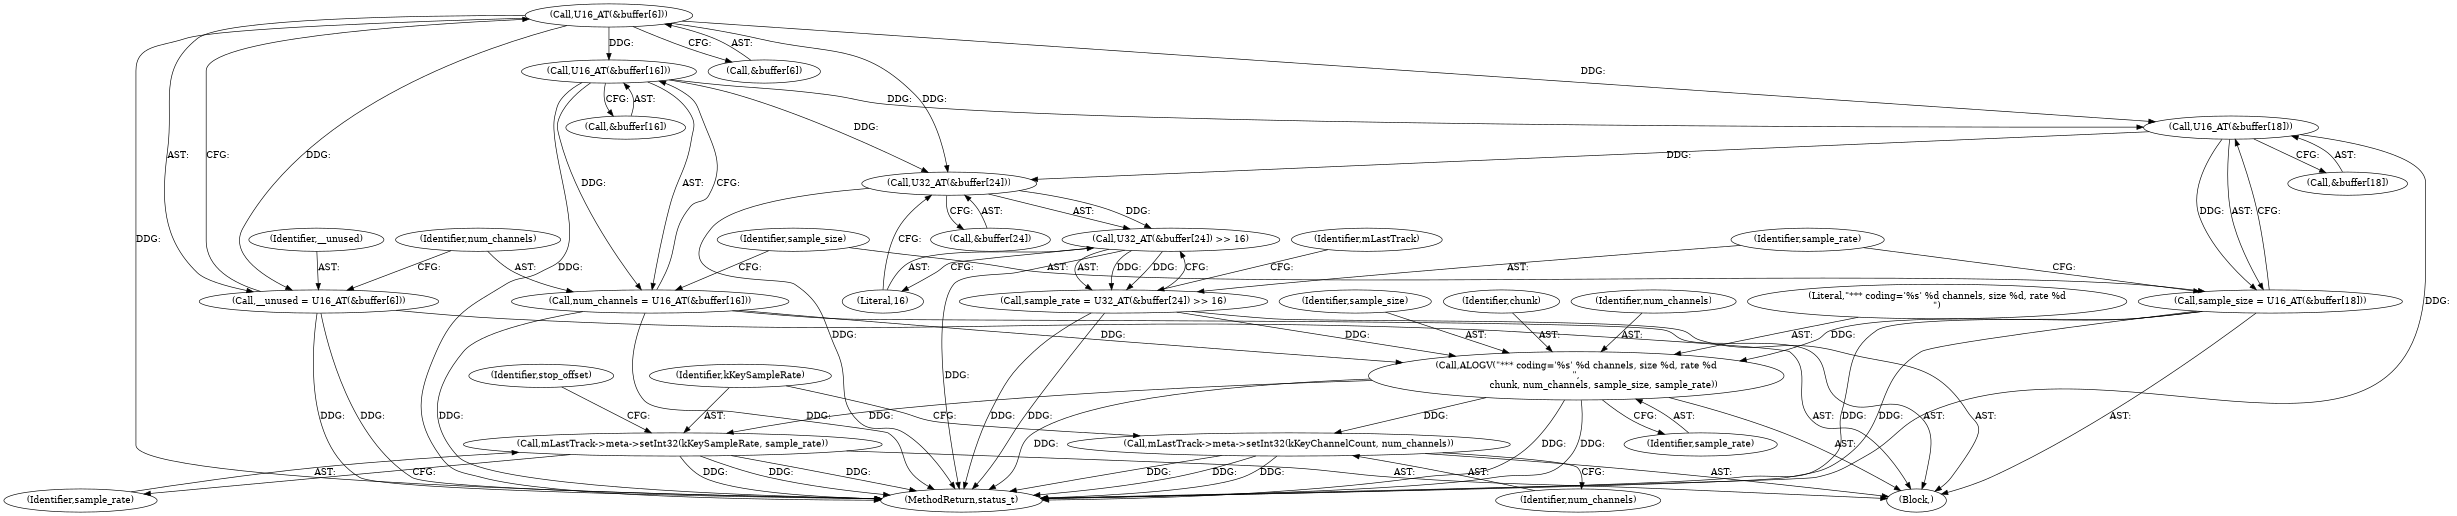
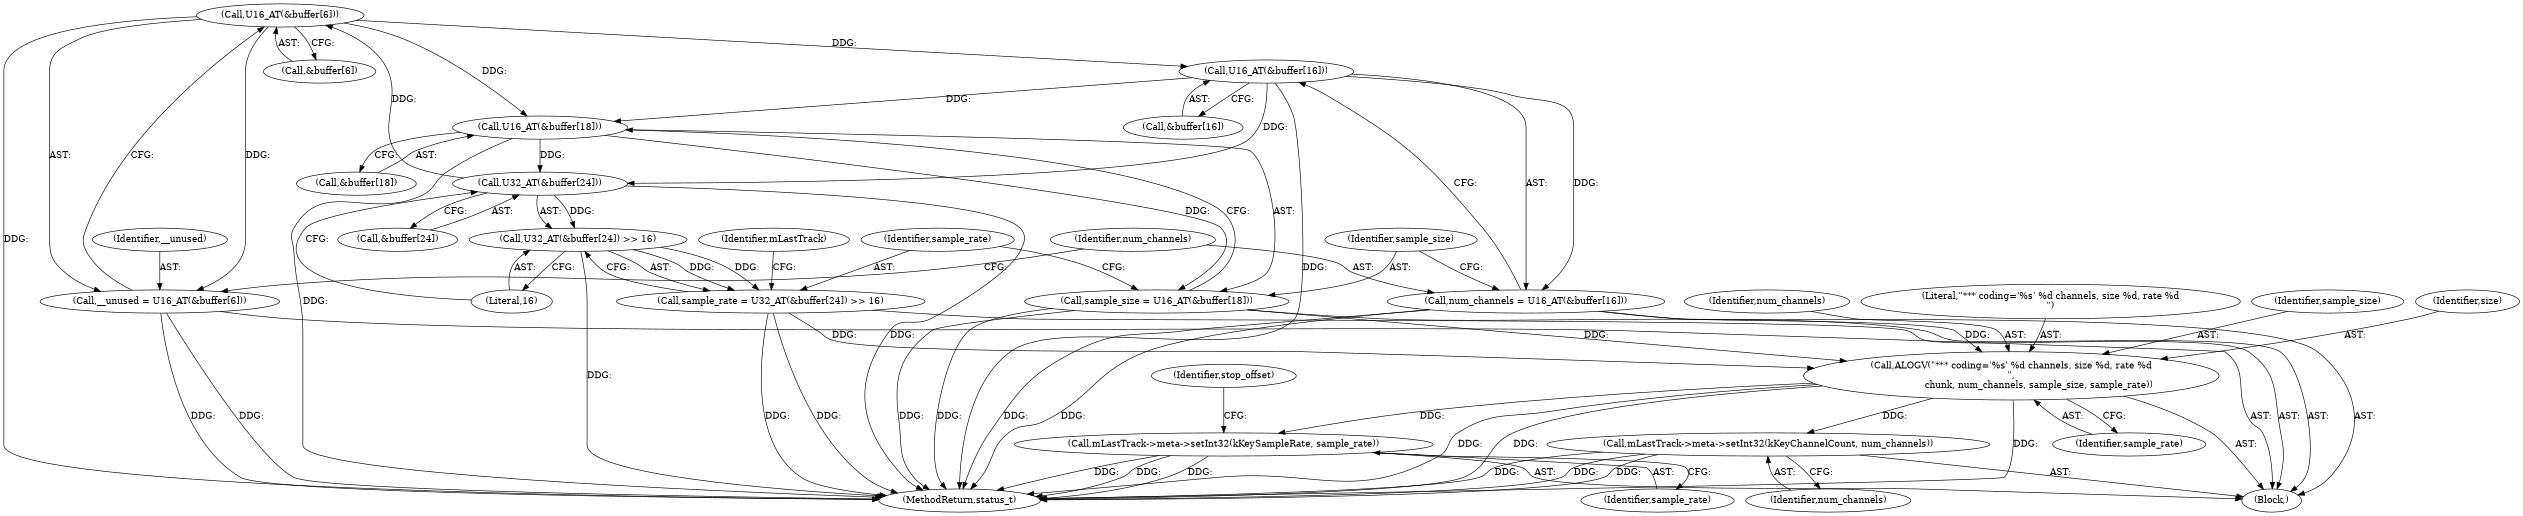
  digraph {
    n1 [label="(Call,U16_AT(&buffer[6]))"]
    n2 [label="(Call,__unused = U16_AT(&buffer[6]))"]
    n3 [label="(Call,U16_AT(&buffer[16]))"]
    n4 [label="(Call,U16_AT(&buffer[18]))"]
    n5 [label="(Call,U32_AT(&buffer[24]))"]
    n6 [label="(Call,&buffer[6])"]
    n7 [label="(MethodReturn,status_t)"]
    n8 [label="(Block,)"]
    n9 [label="(Call,num_channels = U16_AT(&buffer[16]))"]
    n10 [label="(Call,&buffer[16])"]
    n11 [label="(Call,sample_size = U16_AT(&buffer[18]))"]
    n12 [label="(Call,&buffer[18])"]
    n13 [label="(Call,U32_AT(&buffer[24]) >> 16)"]
    n14 [label="(Call,&buffer[24])"]
    n15 [label="(Call,ALOGV(\"*** coding='%s' %d channels, size %d, rate %d\n\",\n                   chunk, num_channels, sample_size, sample_rate))"]
    n16 [label="(Call,mLastTrack->meta->setInt32(kKeyChannelCount, num_channels))"]
    n17 [label="(Call,mLastTrack->meta->setInt32(kKeySampleRate, sample_rate))"]
    n18 [label="(Identifier,sample_rate)"]
    n19 [label="(Identifier,num_channels)"]
    n20 [label="(Identifier,sample_rate)"]
    n21 [label="(Call,sample_rate = U32_AT(&buffer[24]) >> 16)"]
    n22 [label="(Literal,16)"]
    n23 [label="(Literal,\"*** coding='%s' %d channels, size %d, rate %d\n\")"]
    n24 [label="(Identifier,mLastTrack)"]
    n25 [label="(Identifier,sample_rate)"]
    n26 [label="(Identifier,sample_size)"]
    n27 [label="(Identifier,num_channels)"]
    n28 [label="(Identifier,stop_offset)"]
-   n29 [label="(Identifier,kKeySampleRate)"]
    n30 [label="(Identifier,sample_size)"]
-   n31 [label="(Identifier,chunk)"]
+   n31 [label="(Identifier,size)"]
    n32 [label="(Identifier,num_channels)"]
    n33 [label="(Identifier,__unused)"]
    n1 -> n2 [label="AST: "]
    n1 -> n2 [label="DDG: "]
    n1 -> n3 [label="DDG: "]
    n1 -> n4 [label="DDG: "]
-   n1 -> n5 [label="DDG: "]
+   n5 -> n1 [label="DDG: "]
    n1 -> n6 [label="CFG: "]
    n1 -> n7 [label="DDG: "]
    n2 -> n1 [label="CFG: "]
    n2 -> n7 [label="DDG: "]
    n2 -> n7 [label="DDG: "]
    n2 -> n8 [label="AST: "]
    n3 -> n4 [label="DDG: "]
    n3 -> n5 [label="DDG: "]
    n3 -> n7 [label="DDG: "]
    n3 -> n9 [label="AST: "]
    n3 -> n9 [label="DDG: "]
    n3 -> n10 [label="CFG: "]
    n4 -> n5 [label="DDG: "]
    n4 -> n7 [label="DDG: "]
    n4 -> n11 [label="AST: "]
    n4 -> n11 [label="DDG: "]
    n4 -> n12 [label="CFG: "]
    n5 -> n7 [label="DDG: "]
    n5 -> n13 [label="AST: "]
    n5 -> n13 [label="DDG: "]
    n5 -> n14 [label="CFG: "]
    n6 -> n1 [label="AST: "]
    n9 -> n3 [label="CFG: "]
    n9 -> n7 [label="DDG: "]
    n9 -> n7 [label="DDG: "]
    n9 -> n8 [label="AST: "]
    n9 -> n15 [label="DDG: "]
    n10 -> n3 [label="AST: "]
    n11 -> n4 [label="CFG: "]
    n11 -> n7 [label="DDG: "]
    n11 -> n7 [label="DDG: "]
    n11 -> n8 [label="AST: "]
    n11 -> n15 [label="DDG: "]
    n12 -> n4 [label="AST: "]
    n13 -> n7 [label="DDG: "]
    n13 -> n21 [label="AST: "]
    n13 -> n21 [label="DDG: "]
    n13 -> n21 [label="DDG: "]
    n13 -> n22 [label="CFG: "]
    n14 -> n5 [label="AST: "]
    n15 -> n7 [label="DDG: "]
    n15 -> n7 [label="DDG: "]
    n15 -> n7 [label="DDG: "]
    n15 -> n8 [label="AST: "]
    n15 -> n16 [label="DDG: "]
    n15 -> n17 [label="DDG: "]
    n15 -> n18 [label="CFG: "]
    n16 -> n7 [label="DDG: "]
    n16 -> n7 [label="DDG: "]
    n16 -> n7 [label="DDG: "]
    n16 -> n8 [label="AST: "]
    n16 -> n19 [label="CFG: "]
    n17 -> n7 [label="DDG: "]
    n17 -> n7 [label="DDG: "]
    n17 -> n7 [label="DDG: "]
    n17 -> n8 [label="AST: "]
    n17 -> n20 [label="CFG: "]
    n18 -> n15 [label="AST: "]
    n19 -> n16 [label="AST: "]
    n20 -> n17 [label="AST: "]
    n21 -> n7 [label="DDG: "]
    n21 -> n7 [label="DDG: "]
    n21 -> n8 [label="AST: "]
    n21 -> n13 [label="CFG: "]
    n21 -> n15 [label="DDG: "]
    n22 -> n5 [label="CFG: "]
    n22 -> n13 [label="AST: "]
    n23 -> n15 [label="AST: "]
    n24 -> n21 [label="CFG: "]
    n25 -> n11 [label="CFG: "]
    n25 -> n21 [label="AST: "]
    n26 -> n9 [label="CFG: "]
    n26 -> n11 [label="AST: "]
    n27 -> n2 [label="CFG: "]
    n27 -> n9 [label="AST: "]
    n28 -> n17 [label="CFG: "]
-   n29 -> n16 [label="CFG: "]
-   n29 -> n17 [label="AST: "]
    n30 -> n15 [label="AST: "]
    n31 -> n15 [label="AST: "]
    n32 -> n15 [label="AST: "]
    n33 -> n2 [label="AST: "]
  }
